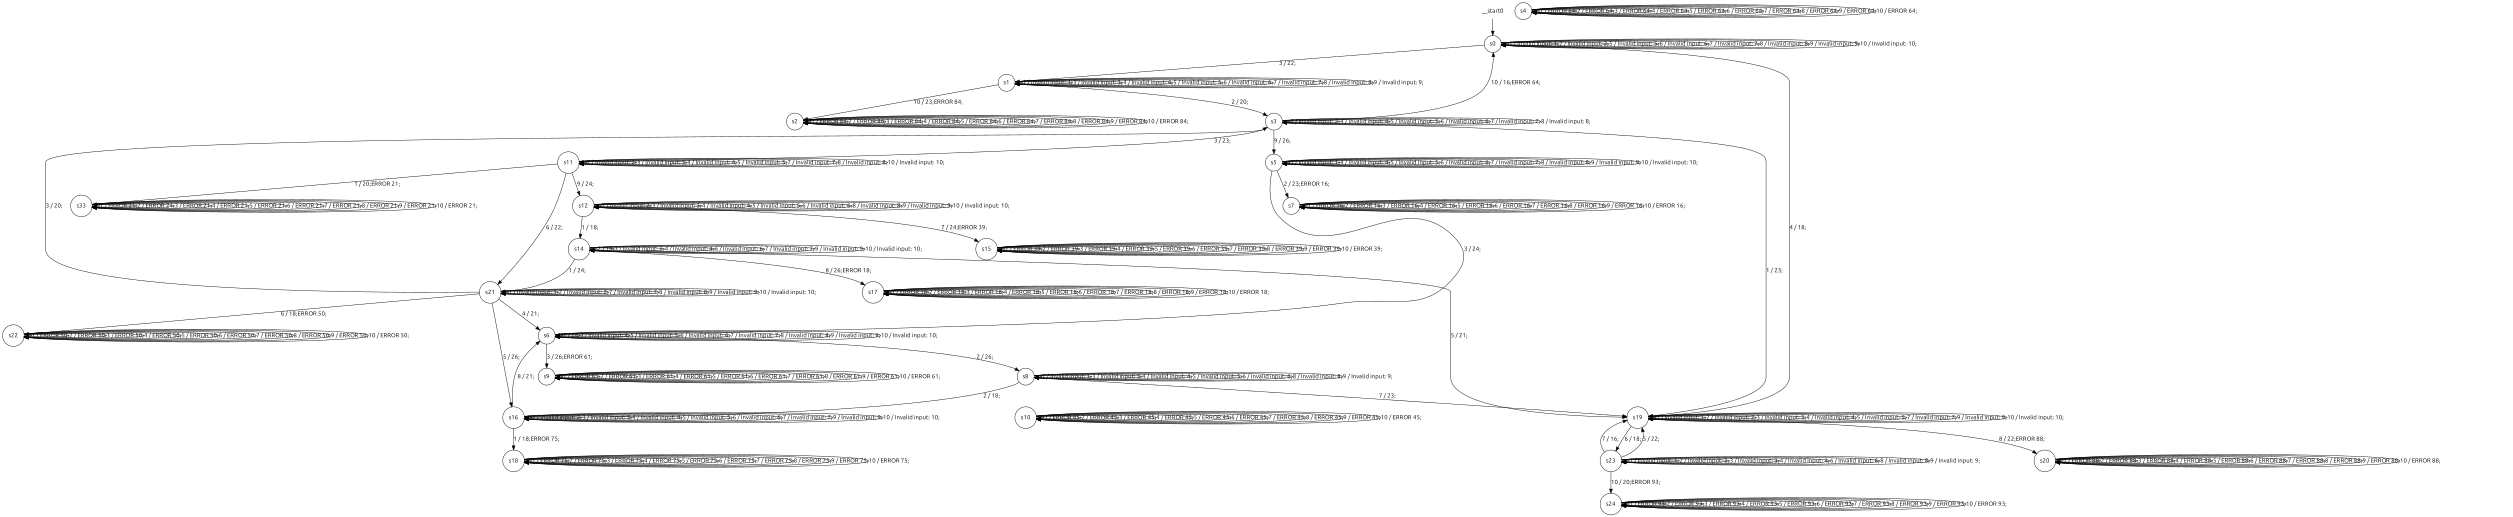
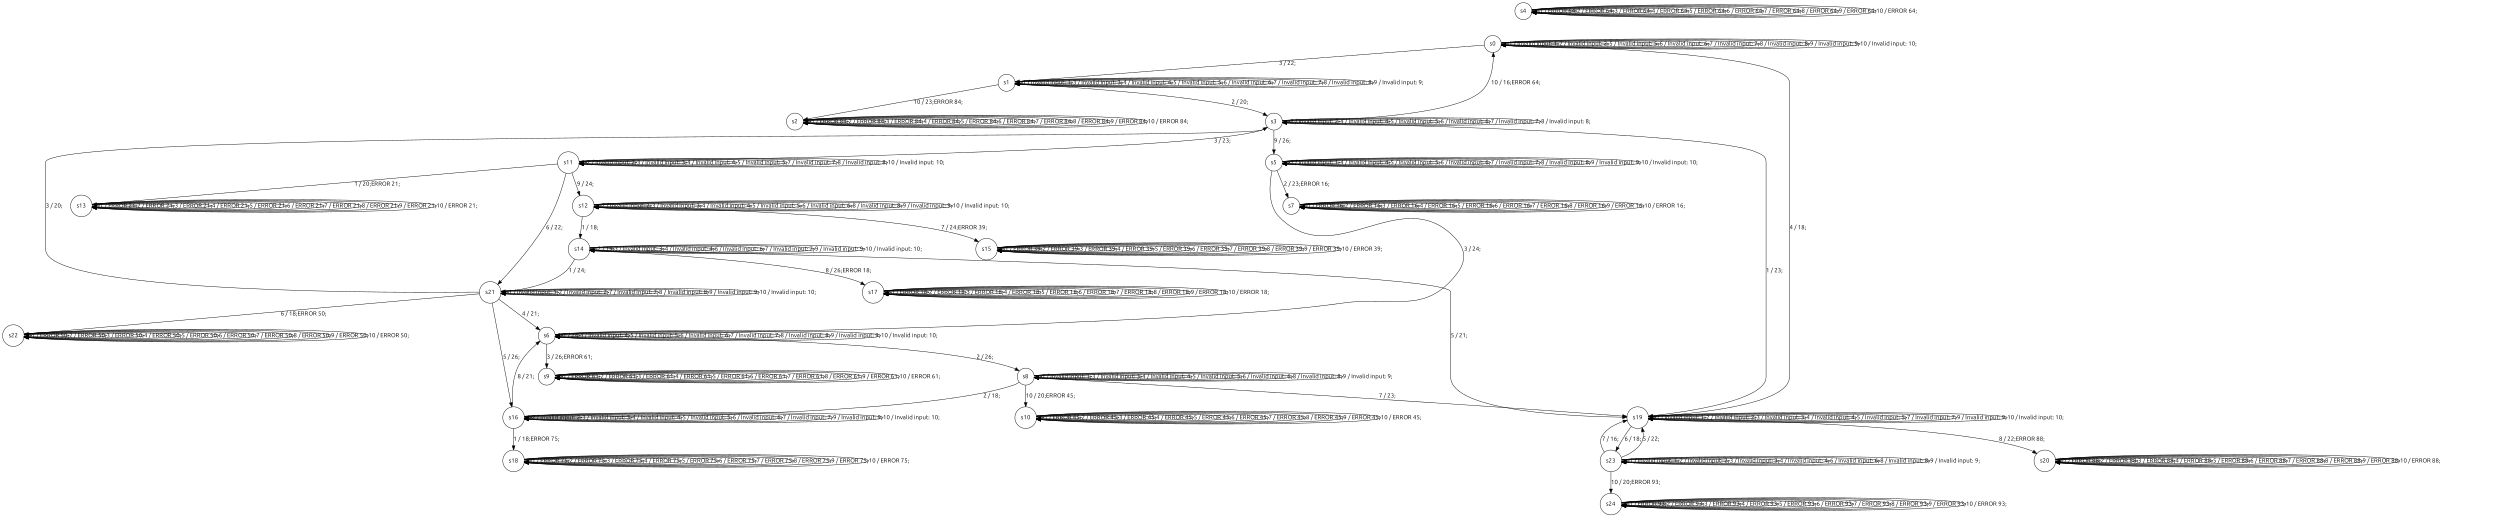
  digraph {
    fontname=Ubuntu
    node [fontname=Ubuntu shape=circle]
    edge [fontname=Ubuntu]
-   __start0 [shape=none]
    n2 [label=s0]
    n3 [label=s1]
    n4 [label=s19]
    n5 [label=s2]
    n6 [label=s3]
    n7 [label=s20]
    n8 [label=s23]
    n9 [label=s5]
    n10 [label=s11]
    n11 [label=s4]
    n12 [label=s6]
    n13 [label=s7]
    n14 [label=s12]
-   n15 [label=s33]
+   n15 [label=s13]
    n16 [label=s21]
    n17 [label=s8]
    n18 [label=s9]
    n19 [label=s10]
    n20 [label=s16]
    n21 [label=s18]
    n22 [label=s14]
    n23 [label=s15]
    n24 [label=s22]
    n25 [label=s17]
    n26 [label=s24]
-   __start0 -> n2
    n2 -> n2 [label="1 / Invalid input: 1;"]
    n2 -> n2 [label="2 / Invalid input: 2;"]
    n2 -> n2 [label="5 / Invalid input: 5;"]
    n2 -> n2 [label="6 / Invalid input: 6;"]
    n2 -> n2 [label="7 / Invalid input: 7;"]
    n2 -> n2 [label="8 / Invalid input: 8;"]
    n2 -> n2 [label="9 / Invalid input: 9;"]
    n2 -> n2 [label="10 / Invalid input: 10;"]
    n2 -> n3 [label="3 / 22;"]
    n2 -> n4 [label="4 / 18;"]
    n3 -> n3 [label="1 / Invalid input: 1;"]
    n3 -> n3 [label="3 / Invalid input: 3;"]
    n3 -> n3 [label="4 / Invalid input: 4;"]
    n3 -> n3 [label="5 / Invalid input: 5;"]
    n3 -> n3 [label="6 / Invalid input: 6;"]
    n3 -> n3 [label="7 / Invalid input: 7;"]
    n3 -> n3 [label="8 / Invalid input: 8;"]
    n3 -> n3 [label="9 / Invalid input: 9;"]
    n3 -> n5 [label="10 / 23;ERROR 84;"]
    n3 -> n6 [label="2 / 20;"]
    n4 -> n4 [label="1 / Invalid input: 1;"]
    n4 -> n4 [label="2 / Invalid input: 2;"]
    n4 -> n4 [label="3 / Invalid input: 3;"]
    n4 -> n4 [label="4 / Invalid input: 4;"]
    n4 -> n4 [label="5 / Invalid input: 5;"]
    n4 -> n4 [label="7 / Invalid input: 7;"]
    n4 -> n4 [label="9 / Invalid input: 9;"]
    n4 -> n4 [label="10 / Invalid input: 10;"]
    n4 -> n7 [label="8 / 22;ERROR 88;"]
    n4 -> n8 [label="6 / 18;"]
    n5 -> n5 [label="1 / ERROR 84;"]
    n5 -> n5 [label="2 / ERROR 84;"]
    n5 -> n5 [label="3 / ERROR 84;"]
    n5 -> n5 [label="4 / ERROR 84;"]
    n5 -> n5 [label="5 / ERROR 84;"]
    n5 -> n5 [label="6 / ERROR 84;"]
    n5 -> n5 [label="7 / ERROR 84;"]
    n5 -> n5 [label="8 / ERROR 84;"]
    n5 -> n5 [label="9 / ERROR 84;"]
    n5 -> n5 [label="10 / ERROR 84;"]
    n6 -> n2 [label="10 / 16;ERROR 64;"]
    n6 -> n4 [label="1 / 23;"]
    n6 -> n6 [label="2 / Invalid input: 2;"]
    n6 -> n6 [label="4 / Invalid input: 4;"]
    n6 -> n6 [label="5 / Invalid input: 5;"]
    n6 -> n6 [label="6 / Invalid input: 6;"]
    n6 -> n6 [label="7 / Invalid input: 7;"]
    n6 -> n6 [label="8 / Invalid input: 8;"]
    n6 -> n9 [label="9 / 26;"]
    n6 -> n10 [label="3 / 23;"]
    n7 -> n7 [label="1 / ERROR 88;"]
    n7 -> n7 [label="2 / ERROR 88;"]
    n7 -> n7 [label="3 / ERROR 88;"]
    n7 -> n7 [label="4 / ERROR 88;"]
    n7 -> n7 [label="5 / ERROR 88;"]
    n7 -> n7 [label="6 / ERROR 88;"]
    n7 -> n7 [label="7 / ERROR 88;"]
    n7 -> n7 [label="8 / ERROR 88;"]
    n7 -> n7 [label="9 / ERROR 88;"]
    n7 -> n7 [label="10 / ERROR 88;"]
    n8 -> n4 [label="5 / 22;"]
    n8 -> n4 [label="7 / 16;"]
    n8 -> n8 [label="1 / Invalid input: 1;"]
    n8 -> n8 [label="2 / Invalid input: 2;"]
    n8 -> n8 [label="3 / Invalid input: 3;"]
    n8 -> n8 [label="4 / Invalid input: 4;"]
    n8 -> n8 [label="6 / Invalid input: 6;"]
    n8 -> n8 [label="8 / Invalid input: 8;"]
    n8 -> n8 [label="9 / Invalid input: 9;"]
    n8 -> n26 [label="10 / 20;ERROR 93;"]
    n9 -> n9 [label="1 / Invalid input: 1;"]
    n9 -> n9 [label="4 / Invalid input: 4;"]
    n9 -> n9 [label="5 / Invalid input: 5;"]
    n9 -> n9 [label="6 / Invalid input: 6;"]
    n9 -> n9 [label="7 / Invalid input: 7;"]
    n9 -> n9 [label="8 / Invalid input: 8;"]
    n9 -> n9 [label="9 / Invalid input: 9;"]
    n9 -> n9 [label="10 / Invalid input: 10;"]
    n9 -> n12 [label="3 / 24;"]
    n9 -> n13 [label="2 / 23;ERROR 16;"]
    n10 -> n10 [label="2 / Invalid input: 2;"]
    n10 -> n10 [label="3 / Invalid input: 3;"]
    n10 -> n10 [label="4 / Invalid input: 4;"]
    n10 -> n10 [label="5 / Invalid input: 5;"]
    n10 -> n10 [label="7 / Invalid input: 7;"]
    n10 -> n10 [label="8 / Invalid input: 8;"]
    n10 -> n10 [label="10 / Invalid input: 10;"]
    n10 -> n14 [label="9 / 24;"]
    n10 -> n15 [label="1 / 20;ERROR 21;"]
    n10 -> n16 [label="6 / 22;"]
    n11 -> n11 [label="1 / ERROR 64;"]
    n11 -> n11 [label="2 / ERROR 64;"]
    n11 -> n11 [label="3 / ERROR 64;"]
    n11 -> n11 [label="4 / ERROR 64;"]
    n11 -> n11 [label="5 / ERROR 64;"]
    n11 -> n11 [label="6 / ERROR 64;"]
    n11 -> n11 [label="7 / ERROR 64;"]
    n11 -> n11 [label="8 / ERROR 64;"]
    n11 -> n11 [label="9 / ERROR 64;"]
    n11 -> n11 [label="10 / ERROR 64;"]
    n12 -> n12 [label="1 / 24;"]
    n12 -> n12 [label="4 / Invalid input: 4;"]
    n12 -> n12 [label="5 / Invalid input: 5;"]
    n12 -> n12 [label="6 / Invalid input: 6;"]
    n12 -> n12 [label="7 / Invalid input: 7;"]
    n12 -> n12 [label="8 / Invalid input: 8;"]
    n12 -> n12 [label="9 / Invalid input: 9;"]
    n12 -> n12 [label="10 / Invalid input: 10;"]
    n12 -> n17 [label="2 / 26;"]
    n12 -> n18 [label="3 / 26;ERROR 61;"]
    n13 -> n13 [label="1 / ERROR 16;"]
    n13 -> n13 [label="2 / ERROR 16;"]
    n13 -> n13 [label="3 / ERROR 16;"]
    n13 -> n13 [label="4 / ERROR 16;"]
    n13 -> n13 [label="5 / ERROR 16;"]
    n13 -> n13 [label="6 / ERROR 16;"]
    n13 -> n13 [label="7 / ERROR 16;"]
    n13 -> n13 [label="8 / ERROR 16;"]
    n13 -> n13 [label="9 / ERROR 16;"]
    n13 -> n13 [label="10 / ERROR 16;"]
    n14 -> n14 [label="2 / Invalid input: 2;"]
    n14 -> n14 [label="3 / Invalid input: 3;"]
    n14 -> n14 [label="4 / Invalid input: 4;"]
    n14 -> n14 [label="5 / Invalid input: 5;"]
    n14 -> n14 [label="6 / Invalid input: 6;"]
    n14 -> n14 [label="8 / Invalid input: 8;"]
    n14 -> n14 [label="9 / Invalid input: 9;"]
    n14 -> n14 [label="10 / Invalid input: 10;"]
    n14 -> n22 [label="1 / 18;"]
    n14 -> n23 [label="7 / 24;ERROR 39;"]
    n15 -> n15 [label="1 / ERROR 21;"]
    n15 -> n15 [label="2 / ERROR 21;"]
    n15 -> n15 [label="3 / ERROR 21;"]
    n15 -> n15 [label="4 / ERROR 21;"]
    n15 -> n15 [label="5 / ERROR 21;"]
    n15 -> n15 [label="6 / ERROR 21;"]
    n15 -> n15 [label="7 / ERROR 21;"]
    n15 -> n15 [label="8 / ERROR 21;"]
    n15 -> n15 [label="9 / ERROR 21;"]
    n15 -> n15 [label="10 / ERROR 21;"]
    n16 -> n6 [label="3 / 20;"]
    n16 -> n12 [label="4 / 21;"]
    n16 -> n16 [label="1 / Invalid input: 1;"]
    n16 -> n16 [label="2 / Invalid input: 2;"]
    n16 -> n16 [label="7 / Invalid input: 7;"]
    n16 -> n16 [label="8 / Invalid input: 8;"]
    n16 -> n16 [label="9 / Invalid input: 9;"]
    n16 -> n16 [label="10 / Invalid input: 10;"]
    n16 -> n20 [label="5 / 26;"]
    n16 -> n24 [label="6 / 18;ERROR 50;"]
    n17 -> n4 [label="7 / 23;"]
    n17 -> n17 [label="1 / Invalid input: 1;"]
    n17 -> n17 [label="3 / Invalid input: 3;"]
    n17 -> n17 [label="4 / Invalid input: 4;"]
    n17 -> n17 [label="5 / Invalid input: 5;"]
    n17 -> n17 [label="6 / Invalid input: 6;"]
    n17 -> n17 [label="8 / Invalid input: 8;"]
    n17 -> n17 [label="9 / Invalid input: 9;"]
+   n17 -> n19 [label="10 / 20;ERROR 45;"]
    n17 -> n20 [label="2 / 18;"]
    n18 -> n18 [label="1 / ERROR 61;"]
    n18 -> n18 [label="2 / ERROR 61;"]
    n18 -> n18 [label="3 / ERROR 61;"]
    n18 -> n18 [label="4 / ERROR 61;"]
    n18 -> n18 [label="5 / ERROR 61;"]
    n18 -> n18 [label="6 / ERROR 61;"]
    n18 -> n18 [label="7 / ERROR 61;"]
    n18 -> n18 [label="8 / ERROR 61;"]
    n18 -> n18 [label="9 / ERROR 61;"]
    n18 -> n18 [label="10 / ERROR 61;"]
    n19 -> n19 [label="1 / ERROR 45;"]
    n19 -> n19 [label="2 / ERROR 45;"]
    n19 -> n19 [label="3 / ERROR 45;"]
    n19 -> n19 [label="4 / ERROR 45;"]
    n19 -> n19 [label="5 / ERROR 45;"]
    n19 -> n19 [label="6 / ERROR 45;"]
    n19 -> n19 [label="7 / ERROR 45;"]
    n19 -> n19 [label="8 / ERROR 45;"]
    n19 -> n19 [label="9 / ERROR 45;"]
    n19 -> n19 [label="10 / ERROR 45;"]
    n20 -> n12 [label="8 / 21;"]
    n20 -> n20 [label="2 / Invalid input: 2;"]
    n20 -> n20 [label="3 / Invalid input: 3;"]
    n20 -> n20 [label="4 / Invalid input: 4;"]
    n20 -> n20 [label="5 / Invalid input: 5;"]
    n20 -> n20 [label="6 / Invalid input: 6;"]
    n20 -> n20 [label="7 / Invalid input: 7;"]
    n20 -> n20 [label="9 / Invalid input: 9;"]
    n20 -> n20 [label="10 / Invalid input: 10;"]
    n20 -> n21 [label="1 / 18;ERROR 75;"]
    n21 -> n21 [label="1 / ERROR 75;"]
    n21 -> n21 [label="2 / ERROR 75;"]
    n21 -> n21 [label="3 / ERROR 75;"]
    n21 -> n21 [label="4 / ERROR 75;"]
    n21 -> n21 [label="5 / ERROR 75;"]
    n21 -> n21 [label="6 / ERROR 75;"]
    n21 -> n21 [label="7 / ERROR 75;"]
    n21 -> n21 [label="8 / ERROR 75;"]
    n21 -> n21 [label="9 / ERROR 75;"]
    n21 -> n21 [label="10 / ERROR 75;"]
    n22 -> n4 [label="5 / 21;"]
    n22 -> n16 [label="1 / 24;"]
    n22 -> n22 [label="2 / 19;"]
    n22 -> n22 [label="3 / Invalid input: 3;"]
    n22 -> n22 [label="4 / Invalid input: 4;"]
    n22 -> n22 [label="6 / Invalid input: 6;"]
    n22 -> n22 [label="7 / Invalid input: 7;"]
    n22 -> n22 [label="9 / Invalid input: 9;"]
    n22 -> n22 [label="10 / Invalid input: 10;"]
    n22 -> n25 [label="8 / 26;ERROR 18;"]
    n23 -> n23 [label="1 / ERROR 39;"]
    n23 -> n23 [label="2 / ERROR 39;"]
    n23 -> n23 [label="3 / ERROR 39;"]
    n23 -> n23 [label="4 / ERROR 39;"]
    n23 -> n23 [label="5 / ERROR 39;"]
    n23 -> n23 [label="6 / ERROR 39;"]
    n23 -> n23 [label="7 / ERROR 39;"]
    n23 -> n23 [label="8 / ERROR 39;"]
    n23 -> n23 [label="9 / ERROR 39;"]
    n23 -> n23 [label="10 / ERROR 39;"]
    n24 -> n24 [label="1 / ERROR 50;"]
    n24 -> n24 [label="2 / ERROR 50;"]
    n24 -> n24 [label="3 / ERROR 50;"]
    n24 -> n24 [label="4 / ERROR 50;"]
    n24 -> n24 [label="5 / ERROR 50;"]
    n24 -> n24 [label="6 / ERROR 50;"]
    n24 -> n24 [label="7 / ERROR 50;"]
    n24 -> n24 [label="8 / ERROR 50;"]
    n24 -> n24 [label="9 / ERROR 50;"]
    n24 -> n24 [label="10 / ERROR 50;"]
    n25 -> n25 [label="1 / ERROR 18;"]
    n25 -> n25 [label="2 / ERROR 18;"]
    n25 -> n25 [label="3 / ERROR 18;"]
    n25 -> n25 [label="4 / ERROR 18;"]
    n25 -> n25 [label="5 / ERROR 18;"]
    n25 -> n25 [label="6 / ERROR 18;"]
    n25 -> n25 [label="7 / ERROR 18;"]
    n25 -> n25 [label="8 / ERROR 18;"]
    n25 -> n25 [label="9 / ERROR 18;"]
    n25 -> n25 [label="10 / ERROR 18;"]
    n26 -> n26 [label="1 / ERROR 93;"]
    n26 -> n26 [label="2 / ERROR 93;"]
    n26 -> n26 [label="3 / ERROR 93;"]
    n26 -> n26 [label="4 / ERROR 93;"]
    n26 -> n26 [label="5 / ERROR 93;"]
    n26 -> n26 [label="6 / ERROR 93;"]
    n26 -> n26 [label="7 / ERROR 93;"]
    n26 -> n26 [label="8 / ERROR 93;"]
    n26 -> n26 [label="9 / ERROR 93;"]
    n26 -> n26 [label="10 / ERROR 93;"]
  }
